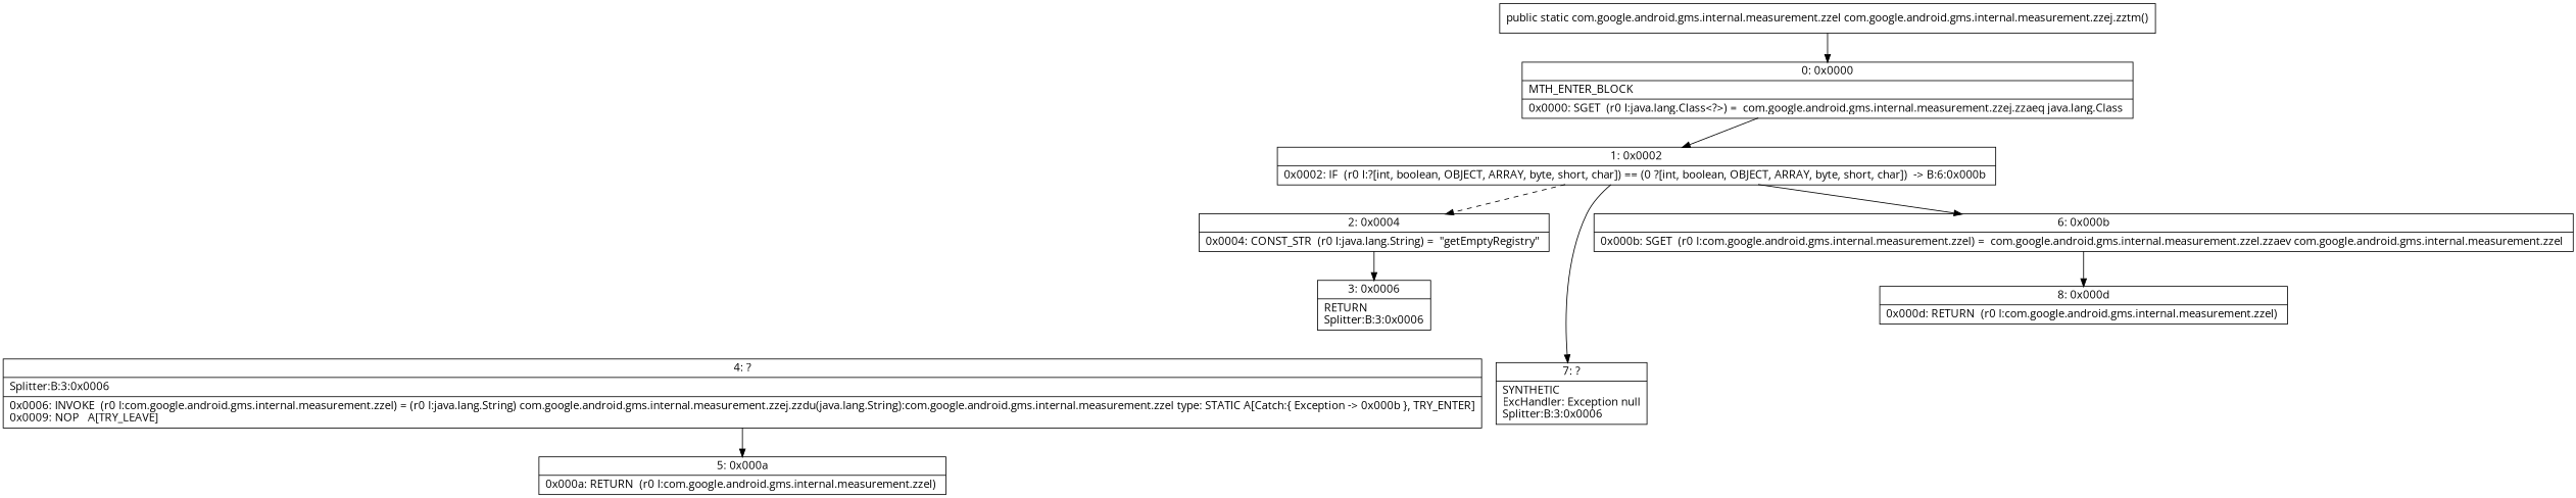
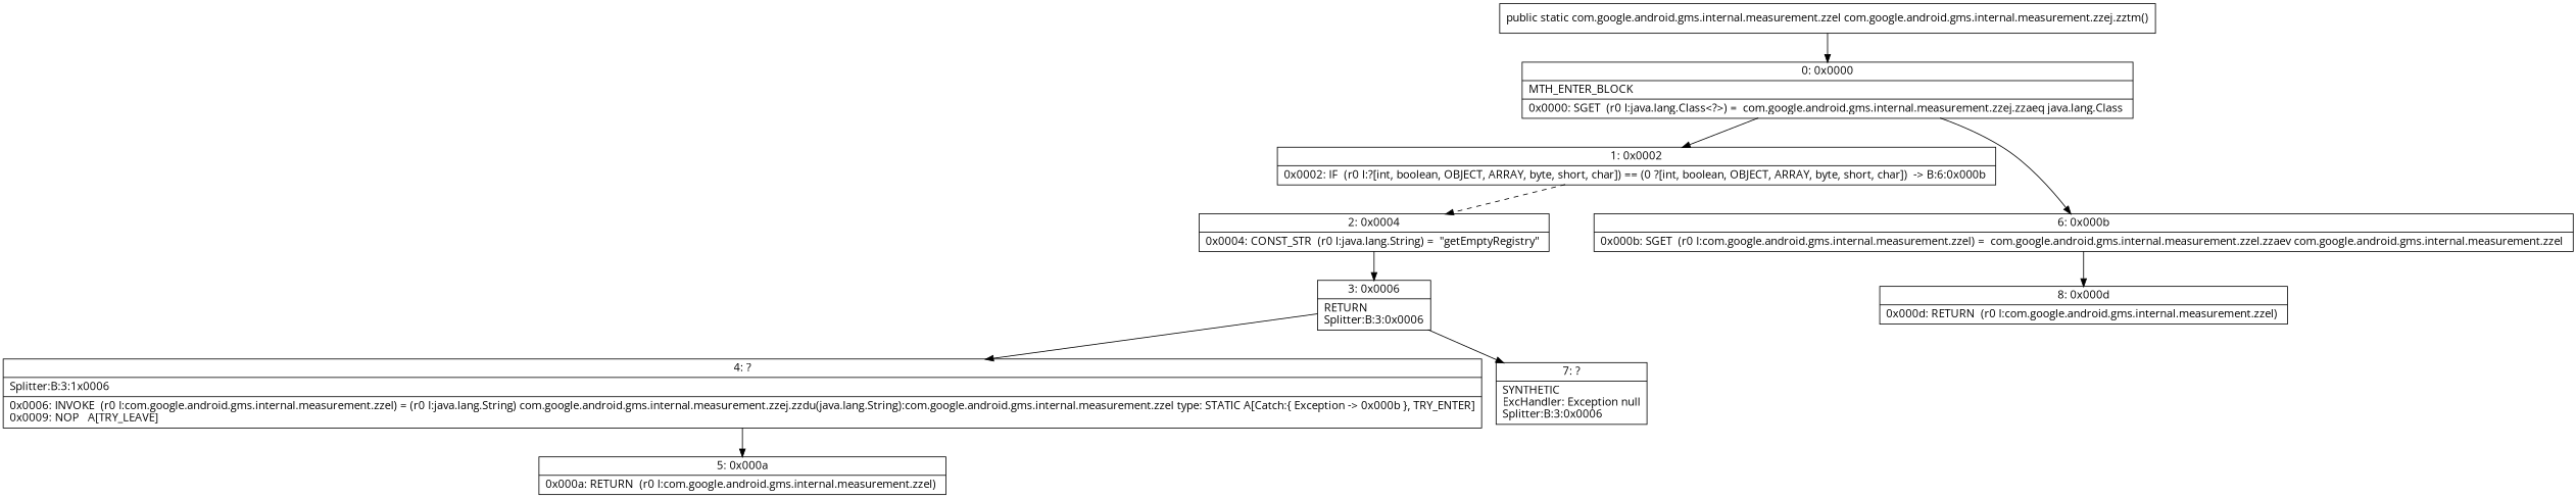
  digraph {
    fontname="Open Sans"
    node [fontname="Open Sans" shape=record]
    edge [fontname="Open Sans"]
    n1 [label="{0\:\ 0x0000|MTH_ENTER_BLOCK\l|0x0000: SGET  (r0 I:java.lang.Class\<?\>) =  com.google.android.gms.internal.measurement.zzej.zzaeq java.lang.Class \l}"]
    n2 [label="{1\:\ 0x0002|0x0002: IF  (r0 I:?[int, boolean, OBJECT, ARRAY, byte, short, char]) == (0 ?[int, boolean, OBJECT, ARRAY, byte, short, char])  \-\> B:6:0x000b \l}"]
    n3 [label="{2\:\ 0x0004|0x0004: CONST_STR  (r0 I:java.lang.String) =  \"getEmptyRegistry\" \l}"]
    n4 [label="{6\:\ 0x000b|0x000b: SGET  (r0 I:com.google.android.gms.internal.measurement.zzel) =  com.google.android.gms.internal.measurement.zzel.zzaev com.google.android.gms.internal.measurement.zzel \l}"]
    n5 [label="{3\:\ 0x0006|RETURN\lSplitter:B:3:0x0006\l}"]
    n6 [label="{8\:\ 0x000d|0x000d: RETURN  (r0 I:com.google.android.gms.internal.measurement.zzel) \l}"]
-   n7 [label="{4\:\ ?|Splitter:B:3:0x0006\l|0x0006: INVOKE  (r0 I:com.google.android.gms.internal.measurement.zzel) = (r0 I:java.lang.String) com.google.android.gms.internal.measurement.zzej.zzdu(java.lang.String):com.google.android.gms.internal.measurement.zzel type: STATIC A[Catch:\{ Exception \-\> 0x000b \}, TRY_ENTER]\l0x0009: NOP   A[TRY_LEAVE]\l}"]
+   n7 [label="{4\:\ ?|Splitter:B:3:1x0006\l|0x0006: INVOKE  (r0 I:com.google.android.gms.internal.measurement.zzel) = (r0 I:java.lang.String) com.google.android.gms.internal.measurement.zzej.zzdu(java.lang.String):com.google.android.gms.internal.measurement.zzel type: STATIC A[Catch:\{ Exception \-\> 0x000b \}, TRY_ENTER]\l0x0009: NOP   A[TRY_LEAVE]\l}"]
    n8 [label="{7\:\ ?|SYNTHETIC\lExcHandler: Exception null\lSplitter:B:3:0x0006\l}"]
    n9 [label="{5\:\ 0x000a|0x000a: RETURN  (r0 I:com.google.android.gms.internal.measurement.zzel) \l}"]
    n10 [label="{public static com.google.android.gms.internal.measurement.zzel com.google.android.gms.internal.measurement.zzej.zztm() }"]
    n1 -> n2
    n2 -> n3 [style=dashed]
-   n2 -> n4
+   n1 -> n4
    n3 -> n5
    n4 -> n6
-   n2 -> n8
+   n5 -> n7
+   n5 -> n8
    n7 -> n9
    n10 -> n1
  }
